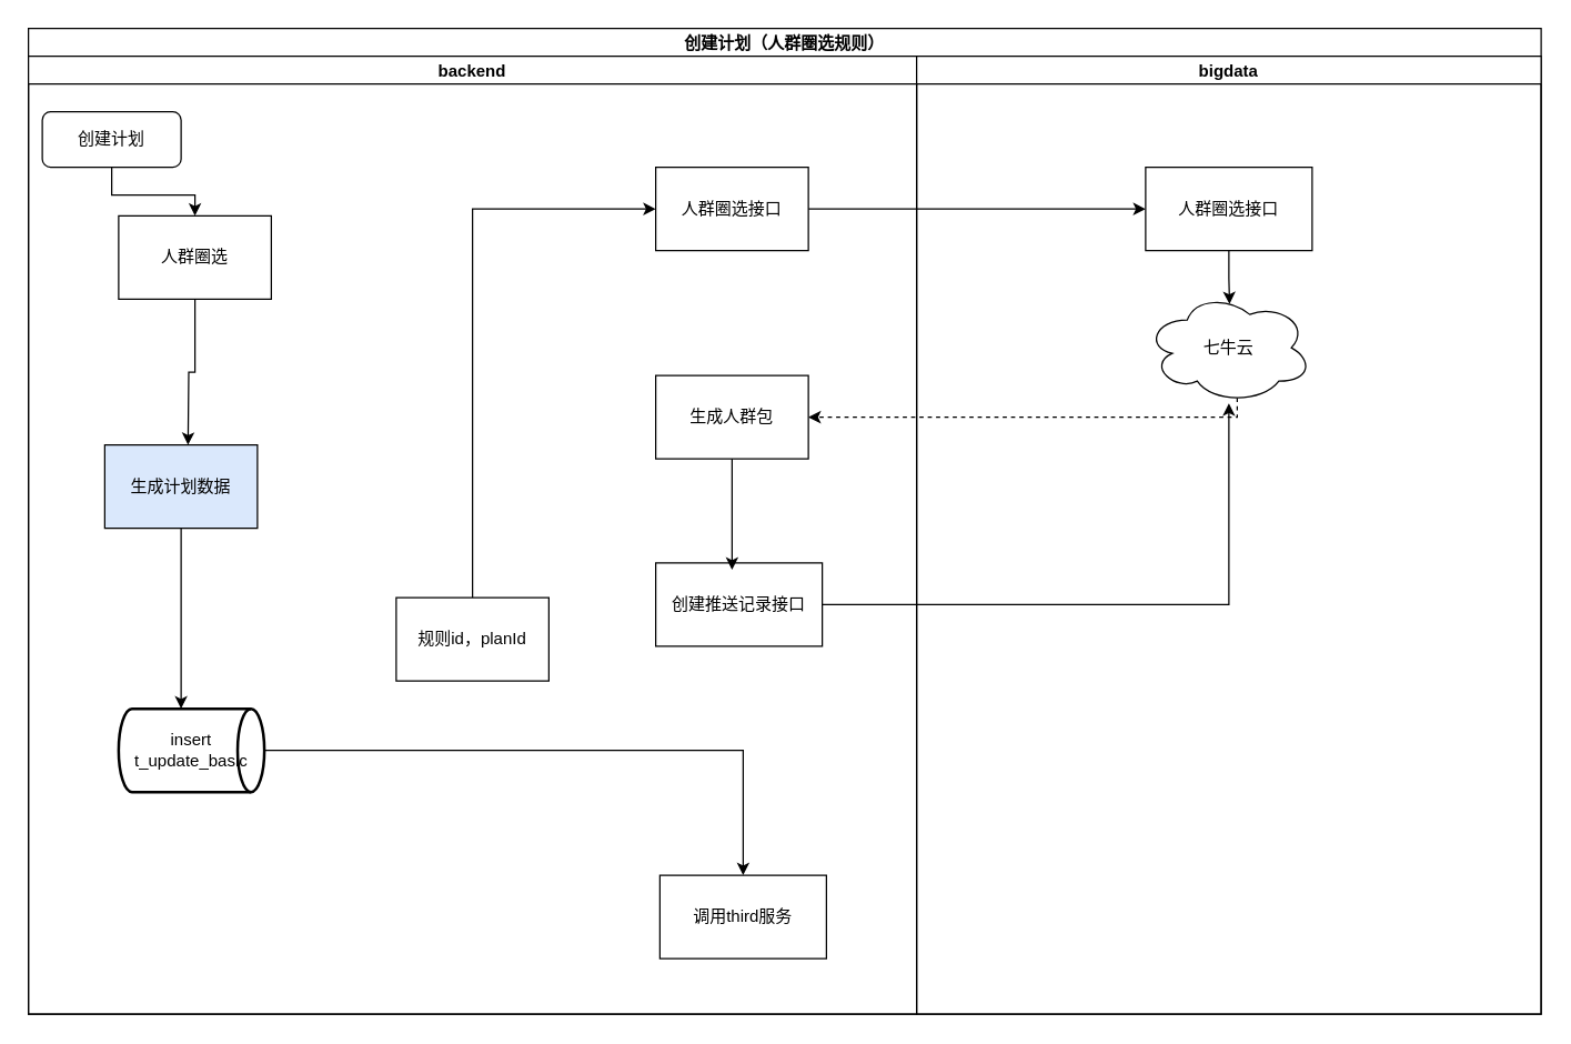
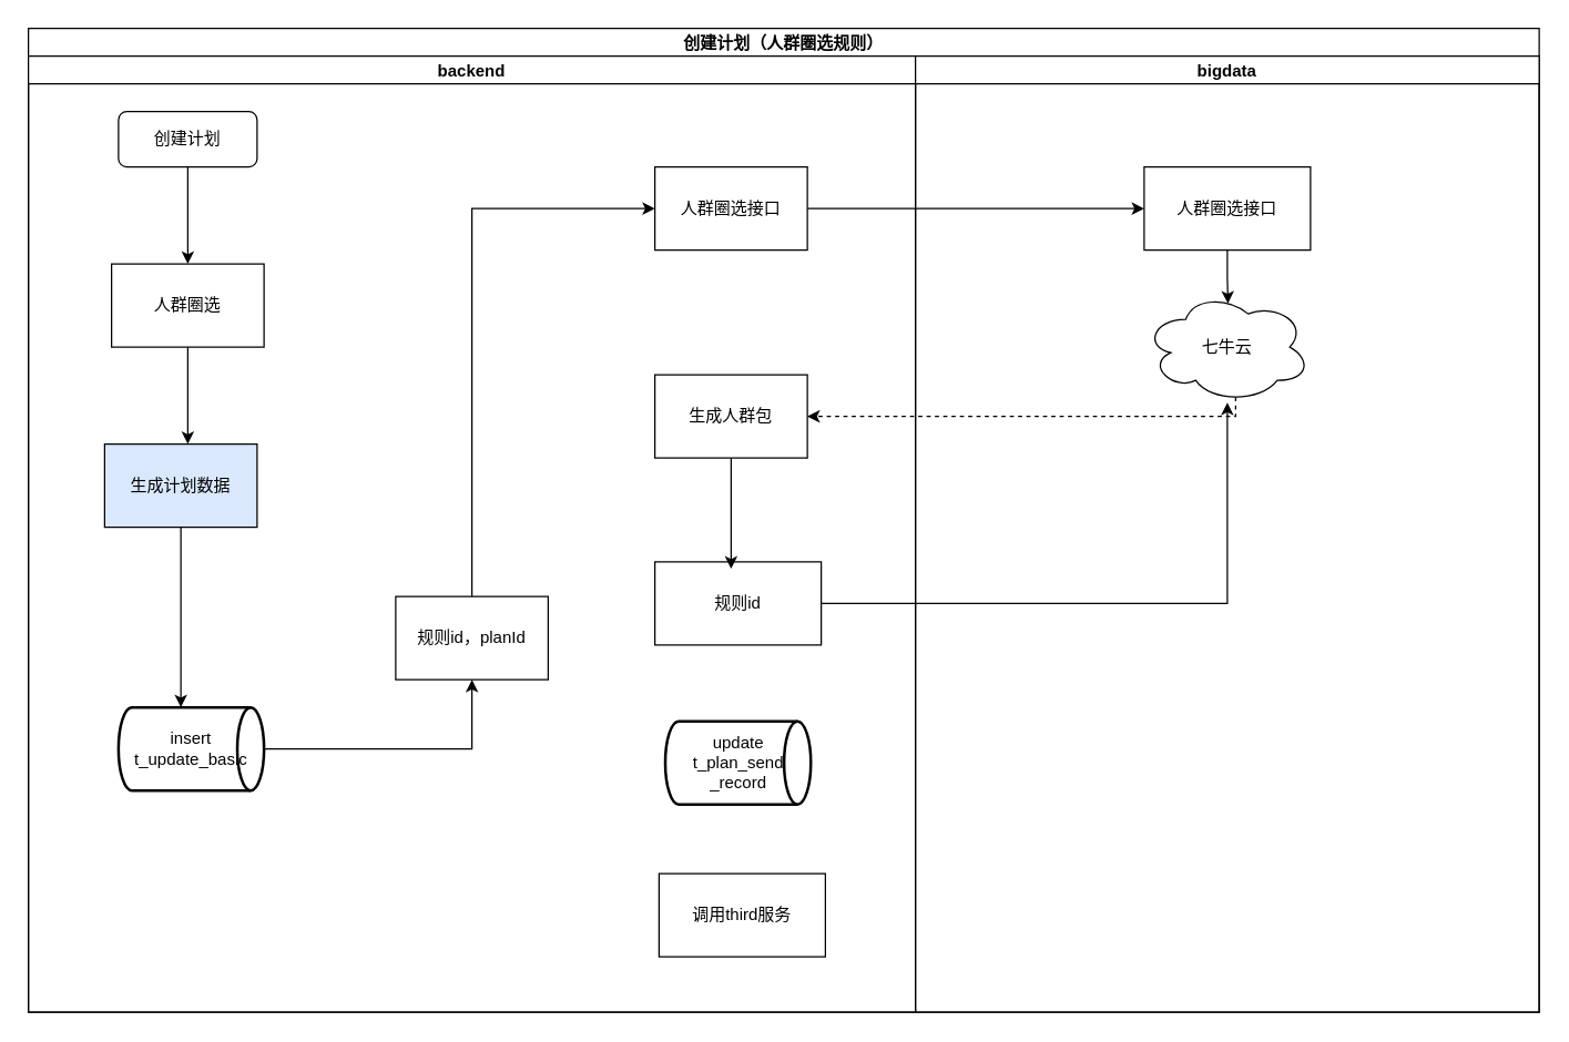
  <mxCell id="0" />
  <mxCell id="1" parent="0" />
  <mxCell id="2" value="创建计划（人群圈选规则）" style="swimlane;childLayout=stackLayout;resizeParent=1;resizeParentMax=0;startSize=20;" vertex="1" parent="1"><mxGeometry x="20" y="20" width="1090" height="710" as="geometry" /></mxCell>
  <mxCell id="3" style="edgeStyle=orthogonalEdgeStyle;rounded=0;orthogonalLoop=1;jettySize=auto;html=1;entryX=0;entryY=0.5;entryDx=0;entryDy=0;" edge="1" parent="2" source="9" target="24"><mxGeometry relative="1" as="geometry" /></mxCell>
  <mxCell id="4" style="edgeStyle=orthogonalEdgeStyle;rounded=0;orthogonalLoop=1;jettySize=auto;html=1;entryX=1;entryY=0.5;entryDx=0;entryDy=0;exitX=0.55;exitY=0.95;exitDx=0;exitDy=0;exitPerimeter=0;dashed=1;" edge="1" parent="2" source="25" target="10"><mxGeometry relative="1" as="geometry"><mxPoint x="700" y="490" as="targetPoint" /><Array as="points"><mxPoint x="871" y="280" /></Array></mxGeometry></mxCell>
  <mxCell id="5" value="backend" style="swimlane;startSize=20;" vertex="1" parent="2"><mxGeometry y="20" width="640" height="690" as="geometry" /></mxCell>
  <mxCell id="6" style="edgeStyle=orthogonalEdgeStyle;rounded=0;orthogonalLoop=1;jettySize=auto;html=1;" edge="1" parent="5" source="7" target="8"><mxGeometry relative="1" as="geometry" /></mxCell>
- <mxCell id="7" value="创建计划" style="rounded=1;whiteSpace=wrap;html=1;" vertex="1" parent="5"><mxGeometry x="10" y="40" width="100" height="40" as="geometry" /></mxCell>
- <mxCell id="8" value="人群圈选" style="rounded=0;whiteSpace=wrap;html=1;" vertex="1" parent="5"><mxGeometry x="65" y="115" width="110" height="60" as="geometry" /></mxCell>
+ <mxCell id="7" value="创建计划" style="rounded=1;whiteSpace=wrap;html=1;" vertex="1" parent="5"><mxGeometry x="65" y="40" width="100" height="40" as="geometry" /></mxCell>
+ <mxCell id="8" value="人群圈选" style="rounded=0;whiteSpace=wrap;html=1;" vertex="1" parent="5"><mxGeometry x="60" y="150" width="110" height="60" as="geometry" /></mxCell>
  <mxCell id="9" value="人群圈选接口" style="rounded=0;whiteSpace=wrap;html=1;" vertex="1" parent="5"><mxGeometry x="452" y="80" width="110" height="60" as="geometry" /></mxCell>
  <mxCell id="10" value="生成人群包" style="rounded=0;whiteSpace=wrap;html=1;" vertex="1" parent="5"><mxGeometry x="452" y="230" width="110" height="60" as="geometry" /></mxCell>
  <mxCell id="11" value="生成计划数据" style="rounded=0;whiteSpace=wrap;html=1;fillColor=#dae8fc;" vertex="1" parent="5"><mxGeometry x="55" y="280" width="110" height="60" as="geometry" /></mxCell>
  <mxCell id="12" style="edgeStyle=orthogonalEdgeStyle;rounded=0;orthogonalLoop=1;jettySize=auto;html=1;entryX=0;entryY=0.5;entryDx=0;entryDy=0;exitX=0.5;exitY=0;exitDx=0;exitDy=0;" edge="1" parent="5" source="13" target="9"><mxGeometry relative="1" as="geometry" /></mxCell>
  <mxCell id="13" value="规则id，planId" style="rounded=0;whiteSpace=wrap;html=1;" vertex="1" parent="5"><mxGeometry x="265" y="390" width="110" height="60" as="geometry" /></mxCell>
- <mxCell id="14" style="edgeStyle=orthogonalEdgeStyle;rounded=0;orthogonalLoop=1;jettySize=auto;html=1;exitX=1;exitY=0.5;exitDx=0;exitDy=0;exitPerimeter=0;" edge="1" parent="5" source="17" target="19"><mxGeometry relative="1" as="geometry"><mxPoint x="230" y="540" as="targetPoint" /><mxPoint x="160" y="490" as="sourcePoint" /></mxGeometry></mxCell>
+ <mxCell id="14" style="edgeStyle=orthogonalEdgeStyle;rounded=0;orthogonalLoop=1;jettySize=auto;html=1;entryX=0.5;entryY=1;entryDx=0;entryDy=0;exitX=1;exitY=0.5;exitDx=0;exitDy=0;exitPerimeter=0;" edge="1" parent="5" source="17" target="13"><mxGeometry relative="1" as="geometry"><mxPoint x="230" y="540" as="targetPoint" /><mxPoint x="160" y="490" as="sourcePoint" /></mxGeometry></mxCell>
  <mxCell id="15" style="edgeStyle=orthogonalEdgeStyle;rounded=0;orthogonalLoop=1;jettySize=auto;html=1;entryX=0.5;entryY=0;entryDx=0;entryDy=0;" edge="1" parent="5" source="11"><mxGeometry relative="1" as="geometry"><mxPoint x="110" y="470" as="targetPoint" /></mxGeometry></mxCell>
  <mxCell id="16" style="edgeStyle=orthogonalEdgeStyle;rounded=0;orthogonalLoop=1;jettySize=auto;html=1;" edge="1" parent="5" source="8"><mxGeometry relative="1" as="geometry"><mxPoint x="115" y="280" as="targetPoint" /></mxGeometry></mxCell>
  <mxCell id="17" value="&lt;span style=&quot;font-size: 12px;&quot;&gt;insert&lt;br&gt;t_update_basic&lt;/span&gt;" style="strokeWidth=2;html=1;shape=mxgraph.flowchart.direct_data;whiteSpace=wrap;" vertex="1" parent="5"><mxGeometry x="65" y="470" width="105" height="60" as="geometry" /></mxCell>
+ <mxCell id="18" value="&lt;span style=&quot;font-size: 12px;&quot;&gt;update&lt;br&gt;t_plan_send&lt;br&gt;_record&lt;/span&gt;" style="strokeWidth=2;html=1;shape=mxgraph.flowchart.direct_data;whiteSpace=wrap;" vertex="1" parent="5"><mxGeometry x="459.5" y="480" width="105" height="60" as="geometry" /></mxCell>
  <mxCell id="19" value="调用third服务" style="rounded=0;whiteSpace=wrap;html=1;" vertex="1" parent="5"><mxGeometry x="455" y="590" width="120" height="60" as="geometry" /></mxCell>
  <mxCell id="20" style="edgeStyle=orthogonalEdgeStyle;rounded=0;orthogonalLoop=1;jettySize=auto;html=1;" edge="1" parent="5" source="21" target="25"><mxGeometry relative="1" as="geometry" /></mxCell>
- <mxCell id="21" value="创建推送记录接口" style="rounded=0;whiteSpace=wrap;html=1;" vertex="1" parent="5"><mxGeometry x="452" y="365" width="120" height="60" as="geometry" /></mxCell>
+ <mxCell id="21" value="规则id" style="rounded=0;whiteSpace=wrap;html=1;" vertex="1" parent="5"><mxGeometry x="452" y="365" width="120" height="60" as="geometry" /></mxCell>
  <mxCell id="22" style="edgeStyle=orthogonalEdgeStyle;rounded=0;orthogonalLoop=1;jettySize=auto;html=1;" edge="1" parent="5" source="10"><mxGeometry relative="1" as="geometry"><mxPoint x="507" y="370" as="targetPoint" /></mxGeometry></mxCell>
  <mxCell id="23" value="bigdata" style="swimlane;startSize=20;" vertex="1" parent="2"><mxGeometry x="640" y="20" width="450" height="690" as="geometry" /></mxCell>
  <mxCell id="24" value="人群圈选接口" style="rounded=0;whiteSpace=wrap;html=1;" vertex="1" parent="23"><mxGeometry x="165" y="80" width="120" height="60" as="geometry" /></mxCell>
  <mxCell id="25" value="七牛云" style="ellipse;shape=cloud;whiteSpace=wrap;html=1;" vertex="1" parent="23"><mxGeometry x="165" y="170" width="120" height="80" as="geometry" /></mxCell>
  <mxCell id="26" style="edgeStyle=orthogonalEdgeStyle;rounded=0;orthogonalLoop=1;jettySize=auto;html=1;entryX=0.504;entryY=0.107;entryDx=0;entryDy=0;entryPerimeter=0;" edge="1" parent="23" source="24" target="25"><mxGeometry relative="1" as="geometry"><mxPoint x="65" y="220" as="targetPoint" /></mxGeometry></mxCell>
